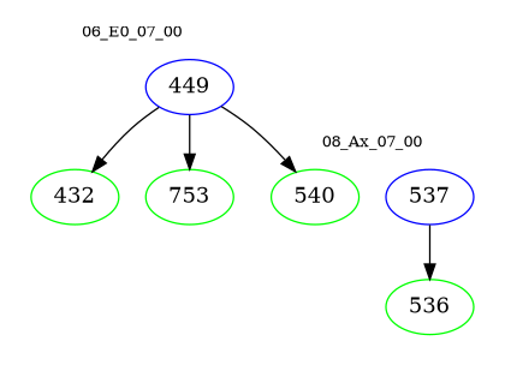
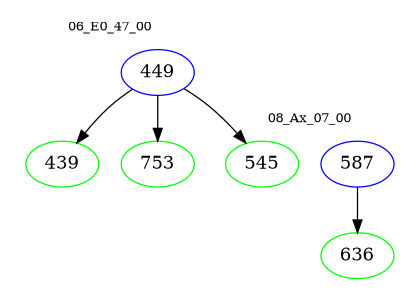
  digraph {
    node [color=green]
    edge [color=black]
-   n1 [color=blue label=537]
-   n2 [label=536]
-   n3 [label=540]
+   n1 [color=blue label=587]
+   n2 [label=636]
+   n3 [label=545]
    n4 [color=blue label=449]
-   n5 [label=432]
+   n5 [label=439]
    n6 [label=753]
    subgraph cluster_1 {
      color=white
      fontsize=10
      label="08_Ax_07_00"
      n1
      n2
      n3
    }
    subgraph cluster_2 {
      color=white
      fontsize=10
-     label="06_E0_07_00"
+     label="06_E0_47_00"
      n4
      n5
      n6
    }
    n1 -> n2
    n4 -> n3
    n4 -> n5
    n4 -> n6
  }
